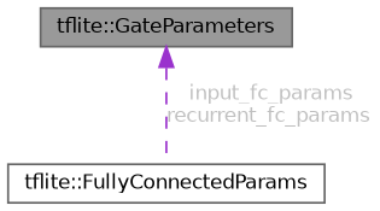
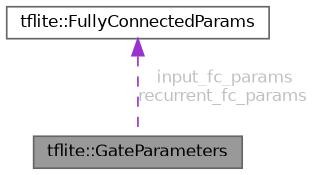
  digraph {
    node [color=gray40 fontname=Helvetica fontsize=10 shape=box style=filled]
    n1 [fillcolor=grey60 fontcolor=black height=0.2 label="tflite::GateParameters" width=0.4]
    n2 [fillcolor=white height=0.2 label="tflite::FullyConnectedParams" width=0.4]
-   n1 -> n2 [color=darkorchid3 dir=back fontcolor=grey fontname=Helvetica fontsize=10 label=" input_fc_params\nrecurrent_fc_params" labelfontname=Helvetica labelfontsize=10 style=dashed]
+   n2 -> n1 [color=darkorchid3 dir=back fontcolor=grey fontname=Helvetica fontsize=10 label=" input_fc_params\nrecurrent_fc_params" labelfontname=Helvetica labelfontsize=10 style=dashed]
  }
